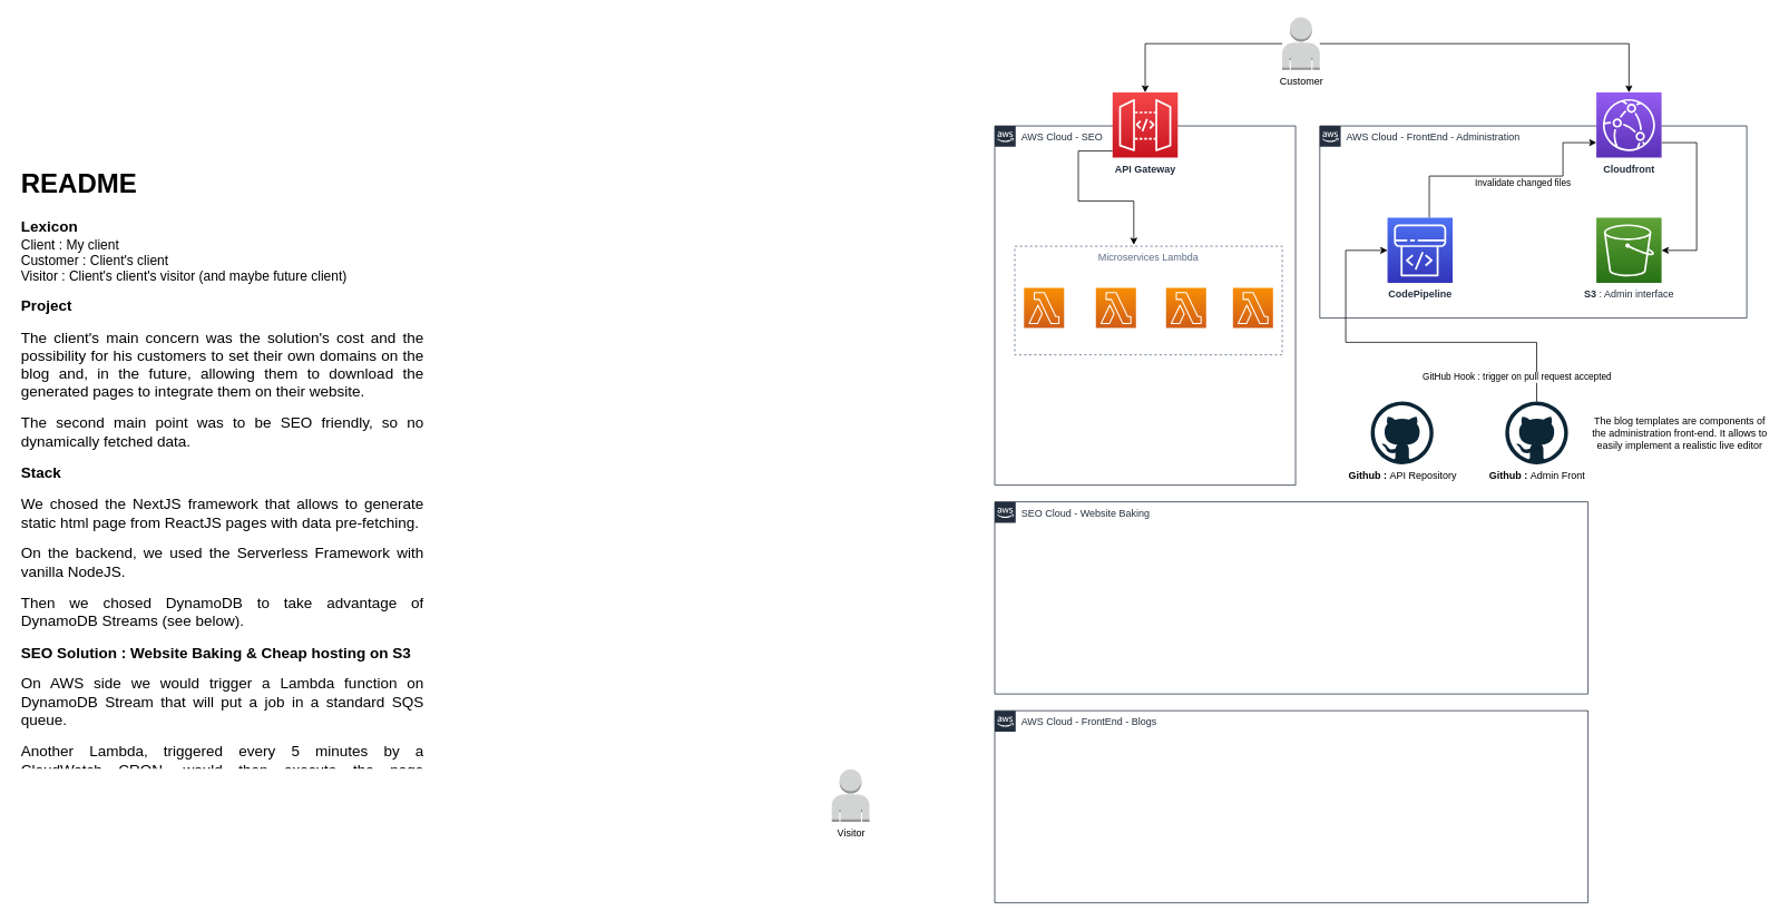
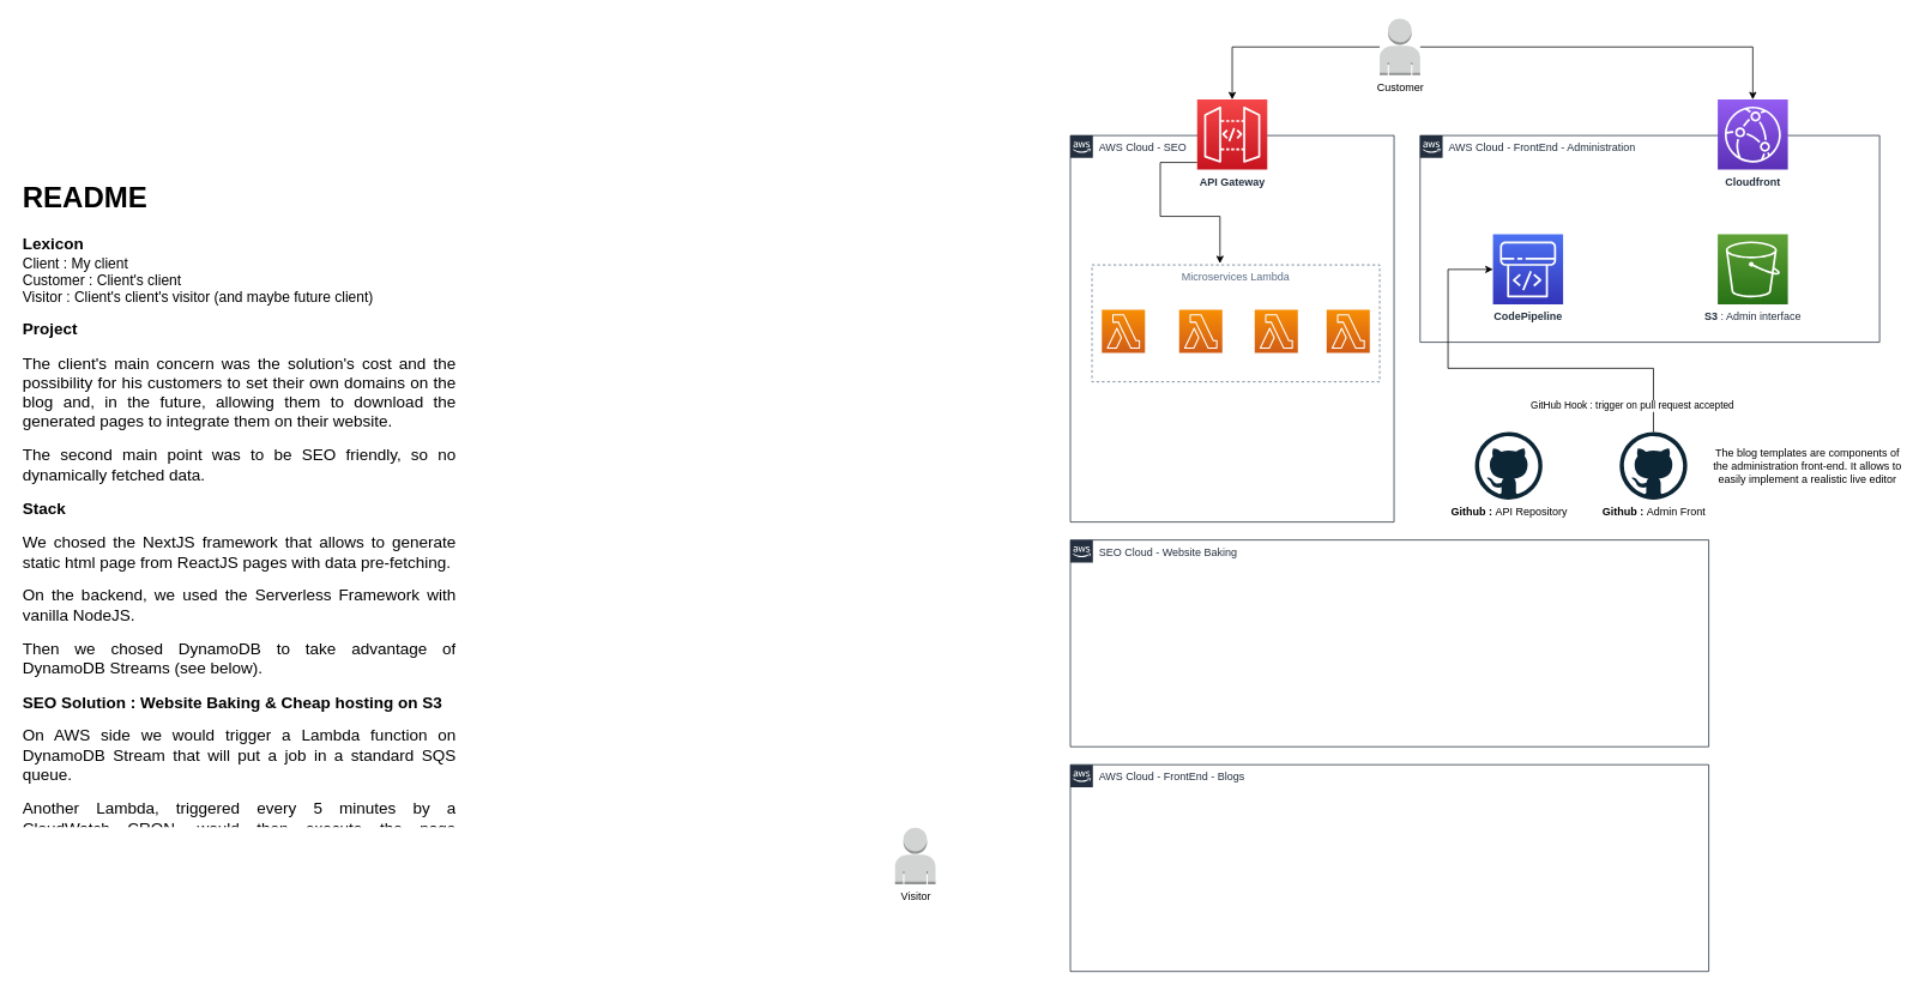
  <mxCell id="0" />
  <mxCell id="1" parent="0" />
  <mxCell id="2" value="&lt;h1 align=&quot;justify&quot;&gt;README&lt;/h1&gt;&lt;div&gt;&lt;font style=&quot;font-size: 18px&quot;&gt;&lt;b&gt;Lexicon&lt;/b&gt;&lt;/font&gt;&lt;/div&gt;&lt;div&gt;&lt;font size=&quot;3&quot;&gt;Client : My client&lt;/font&gt;&lt;/div&gt;&lt;div&gt;&lt;font size=&quot;3&quot;&gt;Customer : Client's client&lt;/font&gt;&lt;/div&gt;&lt;div&gt;&lt;font size=&quot;3&quot;&gt;Visitor : Client's client's visitor (and maybe future client)&lt;/font&gt;&lt;br&gt;&lt;/div&gt;&lt;p align=&quot;justify&quot;&gt;&lt;font style=&quot;font-size: 18px&quot;&gt;&lt;b&gt;Project&lt;/b&gt;&lt;br&gt;&lt;/font&gt;&lt;/p&gt;&lt;p align=&quot;justify&quot;&gt;&lt;font style=&quot;font-size: 18px&quot;&gt;The client's main concern was the solution's cost and the &lt;font style=&quot;font-size: 18px&quot;&gt;possibility for his customers to set their own domains on the blog and, in the future, allowing them to download the generated pages to integrate them on their website.&lt;/font&gt;&lt;/font&gt;&lt;/p&gt;&lt;p align=&quot;justify&quot;&gt;&lt;font style=&quot;font-size: 18px&quot;&gt;&lt;font style=&quot;font-size: 18px&quot;&gt;The second main point was to be SEO friendly, so no dynamically fetched data.&lt;br&gt;&lt;/font&gt;&lt;/font&gt;&lt;/p&gt;&lt;p align=&quot;justify&quot;&gt;&lt;b&gt;&lt;font style=&quot;font-size: 18px&quot;&gt;&lt;font style=&quot;font-size: 18px&quot;&gt;Stack&lt;br&gt;&lt;/font&gt;&lt;/font&gt;&lt;/b&gt;&lt;/p&gt;&lt;p align=&quot;justify&quot;&gt;&lt;font style=&quot;font-size: 18px&quot;&gt;&lt;font style=&quot;font-size: 18px&quot;&gt;We chosed the NextJS framework that allows to generate static html page from ReactJS pages with data pre-fetching. &lt;br&gt;&lt;/font&gt;&lt;/font&gt;&lt;/p&gt;&lt;p align=&quot;justify&quot;&gt;&lt;font style=&quot;font-size: 18px&quot;&gt;&lt;font style=&quot;font-size: 18px&quot;&gt;On the backend, we used the Serverless Framework with vanilla NodeJS. &lt;br&gt;&lt;/font&gt;&lt;/font&gt;&lt;/p&gt;&lt;p align=&quot;justify&quot;&gt;&lt;font style=&quot;font-size: 18px&quot;&gt;&lt;font style=&quot;font-size: 18px&quot;&gt;Then we chosed DynamoDB to take advantage of DynamoDB Streams (see below).&lt;br&gt;&lt;/font&gt;&lt;/font&gt;&lt;/p&gt;&lt;p align=&quot;justify&quot;&gt;&lt;font style=&quot;font-size: 18px&quot;&gt;&lt;font style=&quot;font-size: 18px&quot;&gt;&lt;b&gt;SEO Solution : Website Baking&lt;/b&gt; &lt;b&gt;&amp;amp; Cheap hosting on S3&lt;/b&gt;&lt;br&gt;&lt;/font&gt;&lt;/font&gt;&lt;/p&gt;&lt;p align=&quot;justify&quot;&gt;&lt;font style=&quot;font-size: 18px&quot;&gt;&lt;font style=&quot;font-size: 18px&quot;&gt;On AWS side we would trigger a Lambda function on DynamoDB Stream that will put a job in a standard SQS queue.&amp;nbsp; &lt;br&gt;&lt;/font&gt;&lt;/font&gt;&lt;/p&gt;&lt;p align=&quot;justify&quot;&gt;&lt;font style=&quot;font-size: 18px&quot;&gt;&lt;font style=&quot;font-size: 18px&quot;&gt;Another Lambda, triggered every 5 minutes by a CloudWatch CRON, would then execute the page compilation, upload on S3 the result and then invalidate CloudFront for the concerned page.&lt;br&gt;&lt;/font&gt;&lt;/font&gt;&lt;/p&gt;" style="text;html=1;strokeColor=none;fillColor=none;spacing=5;spacingTop=-20;whiteSpace=wrap;overflow=hidden;rounded=0;fontSize=16;" vertex="1" parent="1"><mxGeometry x="20" y="190" width="490" height="730" as="geometry" /></mxCell>
  <mxCell id="3" value="AWS Cloud - SEO" style="points=[[0,0],[0.25,0],[0.5,0],[0.75,0],[1,0],[1,0.25],[1,0.5],[1,0.75],[1,1],[0.75,1],[0.5,1],[0.25,1],[0,1],[0,0.75],[0,0.5],[0,0.25]];outlineConnect=0;gradientColor=none;html=1;whiteSpace=wrap;fontSize=12;fontStyle=0;shape=mxgraph.aws4.group;grIcon=mxgraph.aws4.group_aws_cloud_alt;strokeColor=#232F3E;fillColor=none;verticalAlign=top;align=left;spacingLeft=30;fontColor=#232F3E;dashed=0;" vertex="1" parent="1"><mxGeometry x="1190" y="150" width="360" height="430" as="geometry" /></mxCell>
  <mxCell id="4" value="SEO Cloud - Website Baking" style="points=[[0,0],[0.25,0],[0.5,0],[0.75,0],[1,0],[1,0.25],[1,0.5],[1,0.75],[1,1],[0.75,1],[0.5,1],[0.25,1],[0,1],[0,0.75],[0,0.5],[0,0.25]];outlineConnect=0;gradientColor=none;html=1;whiteSpace=wrap;fontSize=12;fontStyle=0;shape=mxgraph.aws4.group;grIcon=mxgraph.aws4.group_aws_cloud_alt;strokeColor=#232F3E;fillColor=none;verticalAlign=top;align=left;spacingLeft=30;fontColor=#232F3E;dashed=0;" vertex="1" parent="1"><mxGeometry x="1190" y="600" width="710" height="230" as="geometry" /></mxCell>
  <mxCell id="5" value="AWS Cloud - FrontEnd - Blogs" style="points=[[0,0],[0.25,0],[0.5,0],[0.75,0],[1,0],[1,0.25],[1,0.5],[1,0.75],[1,1],[0.75,1],[0.5,1],[0.25,1],[0,1],[0,0.75],[0,0.5],[0,0.25]];outlineConnect=0;gradientColor=none;html=1;whiteSpace=wrap;fontSize=12;fontStyle=0;shape=mxgraph.aws4.group;grIcon=mxgraph.aws4.group_aws_cloud_alt;strokeColor=#232F3E;fillColor=none;verticalAlign=top;align=left;spacingLeft=30;fontColor=#232F3E;dashed=0;" vertex="1" parent="1"><mxGeometry x="1190" y="850" width="710" height="230" as="geometry" /></mxCell>
  <mxCell id="6" value="AWS Cloud - FrontEnd - Administration" style="points=[[0,0],[0.25,0],[0.5,0],[0.75,0],[1,0],[1,0.25],[1,0.5],[1,0.75],[1,1],[0.75,1],[0.5,1],[0.25,1],[0,1],[0,0.75],[0,0.5],[0,0.25]];outlineConnect=0;gradientColor=none;html=1;whiteSpace=wrap;fontSize=12;fontStyle=0;shape=mxgraph.aws4.group;grIcon=mxgraph.aws4.group_aws_cloud_alt;strokeColor=#232F3E;fillColor=none;verticalAlign=top;align=left;spacingLeft=30;fontColor=#232F3E;dashed=0;" vertex="1" parent="1"><mxGeometry x="1579" y="150" width="511" height="230" as="geometry" /></mxCell>
  <mxCell id="7" style="edgeStyle=orthogonalEdgeStyle;rounded=0;orthogonalLoop=1;jettySize=auto;html=1;" edge="1" parent="1" source="9" target="18"><mxGeometry relative="1" as="geometry" /></mxCell>
  <mxCell id="8" style="edgeStyle=orthogonalEdgeStyle;rounded=0;orthogonalLoop=1;jettySize=auto;html=1;" edge="1" parent="1" source="9" target="23"><mxGeometry relative="1" as="geometry" /></mxCell>
  <mxCell id="9" value="Customer" style="outlineConnect=0;dashed=0;verticalLabelPosition=bottom;verticalAlign=top;align=center;html=1;shape=mxgraph.aws3.user;fillColor=#D2D3D3;gradientColor=none;" vertex="1" parent="1"><mxGeometry x="1534" y="20" width="45" height="63" as="geometry" /></mxCell>
  <mxCell id="10" value="Visitor" style="outlineConnect=0;dashed=0;verticalLabelPosition=bottom;verticalAlign=top;align=center;html=1;shape=mxgraph.aws3.user;fillColor=#D2D3D3;gradientColor=none;" vertex="1" parent="1"><mxGeometry x="995" y="920" width="45" height="63" as="geometry" /></mxCell>
  <mxCell id="11" value="&lt;b&gt;Github : &lt;/b&gt;API Repository" style="dashed=0;outlineConnect=0;html=1;align=center;labelPosition=center;verticalLabelPosition=bottom;verticalAlign=top;shape=mxgraph.weblogos.github" vertex="1" parent="1"><mxGeometry x="1640" y="480" width="75" height="75" as="geometry" /></mxCell>
  <mxCell id="12" style="edgeStyle=orthogonalEdgeStyle;rounded=0;orthogonalLoop=1;jettySize=auto;html=1;" edge="1" parent="1" source="14" target="21"><mxGeometry relative="1" as="geometry"><Array as="points"><mxPoint x="1839" y="409" /><mxPoint x="1610" y="409" /><mxPoint x="1610" y="299" /></Array></mxGeometry></mxCell>
  <mxCell id="13" value="GitHub Hook : trigger on pull request accepted" style="edgeLabel;html=1;align=center;verticalAlign=middle;resizable=0;points=[];" vertex="1" connectable="0" parent="12"><mxGeometry x="-0.501" y="2" relative="1" as="geometry"><mxPoint x="20.43" y="39" as="offset" /></mxGeometry></mxCell>
  <mxCell id="14" value="&lt;b&gt;Github : &lt;/b&gt;Admin Front" style="dashed=0;outlineConnect=0;html=1;align=center;labelPosition=center;verticalLabelPosition=bottom;verticalAlign=top;shape=mxgraph.weblogos.github" vertex="1" parent="1"><mxGeometry x="1801" y="480" width="75" height="75" as="geometry" /></mxCell>
  <mxCell id="15" value="The blog templates are components of the administration front-end. It allows to easily implement a realistic live editor" style="text;html=1;strokeColor=none;fillColor=none;align=center;verticalAlign=middle;whiteSpace=wrap;rounded=0;" vertex="1" parent="1"><mxGeometry x="1901" y="507.5" width="217.5" height="20" as="geometry" /></mxCell>
  <mxCell id="16" value="&lt;b&gt;S3 &lt;/b&gt;: Admin interface" style="outlineConnect=0;fontColor=#232F3E;gradientColor=#60A337;gradientDirection=north;fillColor=#277116;strokeColor=#ffffff;dashed=0;verticalLabelPosition=bottom;verticalAlign=top;align=center;html=1;fontSize=12;fontStyle=0;aspect=fixed;shape=mxgraph.aws4.resourceIcon;resIcon=mxgraph.aws4.s3;" vertex="1" parent="1"><mxGeometry x="1910" y="260" width="78" height="78" as="geometry" /></mxCell>
- <mxCell id="17" style="edgeStyle=orthogonalEdgeStyle;rounded=0;orthogonalLoop=1;jettySize=auto;html=1;" edge="1" parent="1" source="18" target="16"><mxGeometry relative="1" as="geometry"><Array as="points"><mxPoint x="2030" y="170" /><mxPoint x="2030" y="299" /></Array></mxGeometry></mxCell>
  <mxCell id="18" value="&lt;b&gt;Cloudfront&lt;/b&gt;" style="outlineConnect=0;fontColor=#232F3E;gradientColor=#945DF2;gradientDirection=north;fillColor=#5A30B5;strokeColor=#ffffff;dashed=0;verticalLabelPosition=bottom;verticalAlign=top;align=center;html=1;fontSize=12;fontStyle=0;aspect=fixed;shape=mxgraph.aws4.resourceIcon;resIcon=mxgraph.aws4.cloudfront;" vertex="1" parent="1"><mxGeometry x="1910" y="110" width="78" height="78" as="geometry" /></mxCell>
- <mxCell id="19" style="edgeStyle=orthogonalEdgeStyle;rounded=0;orthogonalLoop=1;jettySize=auto;html=1;" edge="1" parent="1" source="21" target="18"><mxGeometry relative="1" as="geometry"><Array as="points"><mxPoint x="1710" y="210" /><mxPoint x="1870" y="210" /><mxPoint x="1870" y="170" /></Array></mxGeometry></mxCell>
- <mxCell id="20" value="Invalidate changed files" style="edgeLabel;html=1;align=center;verticalAlign=middle;resizable=0;points=[];" vertex="1" connectable="0" parent="19"><mxGeometry x="0.11" y="-7" relative="1" as="geometry"><mxPoint as="offset" /></mxGeometry></mxCell>
  <mxCell id="21" value="&lt;b&gt;CodePipeline&lt;/b&gt;" style="outlineConnect=0;fontColor=#232F3E;gradientColor=#4D72F3;gradientDirection=north;fillColor=#3334B9;strokeColor=#ffffff;dashed=0;verticalLabelPosition=bottom;verticalAlign=top;align=center;html=1;fontSize=12;fontStyle=0;aspect=fixed;shape=mxgraph.aws4.resourceIcon;resIcon=mxgraph.aws4.codepipeline;" vertex="1" parent="1"><mxGeometry x="1660" y="260" width="78" height="78" as="geometry" /></mxCell>
  <mxCell id="22" style="edgeStyle=orthogonalEdgeStyle;rounded=0;orthogonalLoop=1;jettySize=auto;html=1;entryX=0.445;entryY=-0.013;entryDx=0;entryDy=0;entryPerimeter=0;" edge="1" parent="1" source="23" target="25"><mxGeometry relative="1" as="geometry"><mxPoint x="1370" y="280" as="targetPoint" /><Array as="points"><mxPoint x="1290" y="180" /><mxPoint x="1290" y="240" /><mxPoint x="1356" y="240" /></Array></mxGeometry></mxCell>
  <mxCell id="23" value="&lt;b&gt;API Gateway&lt;br&gt;&lt;/b&gt;" style="outlineConnect=0;fontColor=#232F3E;gradientColor=#F54749;gradientDirection=north;fillColor=#C7131F;strokeColor=#ffffff;dashed=0;verticalLabelPosition=bottom;verticalAlign=top;align=center;html=1;fontSize=12;fontStyle=0;aspect=fixed;shape=mxgraph.aws4.resourceIcon;resIcon=mxgraph.aws4.api_gateway;" vertex="1" parent="1"><mxGeometry x="1331" y="110" width="78" height="78" as="geometry" /></mxCell>
  <mxCell id="24" value="" style="group" vertex="1" connectable="0" parent="1"><mxGeometry x="1214" y="294" width="320" height="130" as="geometry" /></mxCell>
  <mxCell id="25" value="Microservices Lambda" style="fillColor=none;strokeColor=#5A6C86;dashed=1;verticalAlign=top;fontStyle=0;fontColor=#5A6C86;" vertex="1" parent="24"><mxGeometry width="320" height="130" as="geometry" /></mxCell>
  <mxCell id="26" value="" style="outlineConnect=0;fontColor=#232F3E;gradientColor=#F78E04;gradientDirection=north;fillColor=#D05C17;strokeColor=#ffffff;dashed=0;verticalLabelPosition=bottom;verticalAlign=top;align=center;html=1;fontSize=12;fontStyle=0;aspect=fixed;shape=mxgraph.aws4.resourceIcon;resIcon=mxgraph.aws4.lambda;" vertex="1" parent="24"><mxGeometry x="11" y="50" width="48" height="48" as="geometry" /></mxCell>
  <mxCell id="27" value="" style="outlineConnect=0;fontColor=#232F3E;gradientColor=#F78E04;gradientDirection=north;fillColor=#D05C17;strokeColor=#ffffff;dashed=0;verticalLabelPosition=bottom;verticalAlign=top;align=center;html=1;fontSize=12;fontStyle=0;aspect=fixed;shape=mxgraph.aws4.resourceIcon;resIcon=mxgraph.aws4.lambda;" vertex="1" parent="24"><mxGeometry x="97" y="50" width="48" height="48" as="geometry" /></mxCell>
  <mxCell id="28" value="" style="outlineConnect=0;fontColor=#232F3E;gradientColor=#F78E04;gradientDirection=north;fillColor=#D05C17;strokeColor=#ffffff;dashed=0;verticalLabelPosition=bottom;verticalAlign=top;align=center;html=1;fontSize=12;fontStyle=0;aspect=fixed;shape=mxgraph.aws4.resourceIcon;resIcon=mxgraph.aws4.lambda;" vertex="1" parent="24"><mxGeometry x="181" y="50" width="48" height="48" as="geometry" /></mxCell>
  <mxCell id="29" value="" style="outlineConnect=0;fontColor=#232F3E;gradientColor=#F78E04;gradientDirection=north;fillColor=#D05C17;strokeColor=#ffffff;dashed=0;verticalLabelPosition=bottom;verticalAlign=top;align=center;html=1;fontSize=12;fontStyle=0;aspect=fixed;shape=mxgraph.aws4.resourceIcon;resIcon=mxgraph.aws4.lambda;" vertex="1" parent="24"><mxGeometry x="261" y="50" width="48" height="48" as="geometry" /></mxCell>
